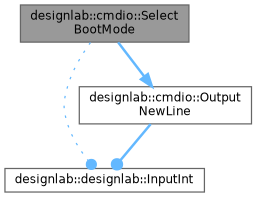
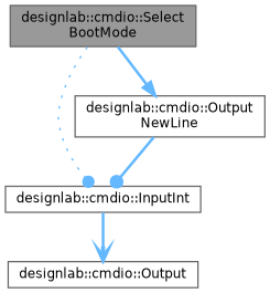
  digraph {
    rankdir=TB
    node [color=grey40 fillcolor=white fontname=Helvetica fontsize=10 shape=box style=filled]
    edge [arrowhead=dot color=steelblue1 fontname=Helvetica fontsize=10 labelfontname=Helvetica labelfontsize=10 style=bold]
    n1 [color=gray40 fillcolor=grey60 fontcolor=black height=0.2 label="designlab::cmdio::Select\lBootMode" width=0.4]
-   n2 [height=0.2 label="designlab::designlab::InputInt" width=0.4]
+   n2 [height=0.2 label="designlab::cmdio::InputInt" width=0.4]
    n3 [height=0.2 label="designlab::cmdio::Output\lNewLine" width=0.4]
+   n4 [height=0.2 label="designlab::cmdio::Output" width=0.4]
    n1 -> n2 [style=dotted]
    n1 -> n3 [arrowhead=normal]
+   n2 -> n4 [arrowhead=vee]
    n3 -> n2
  }
